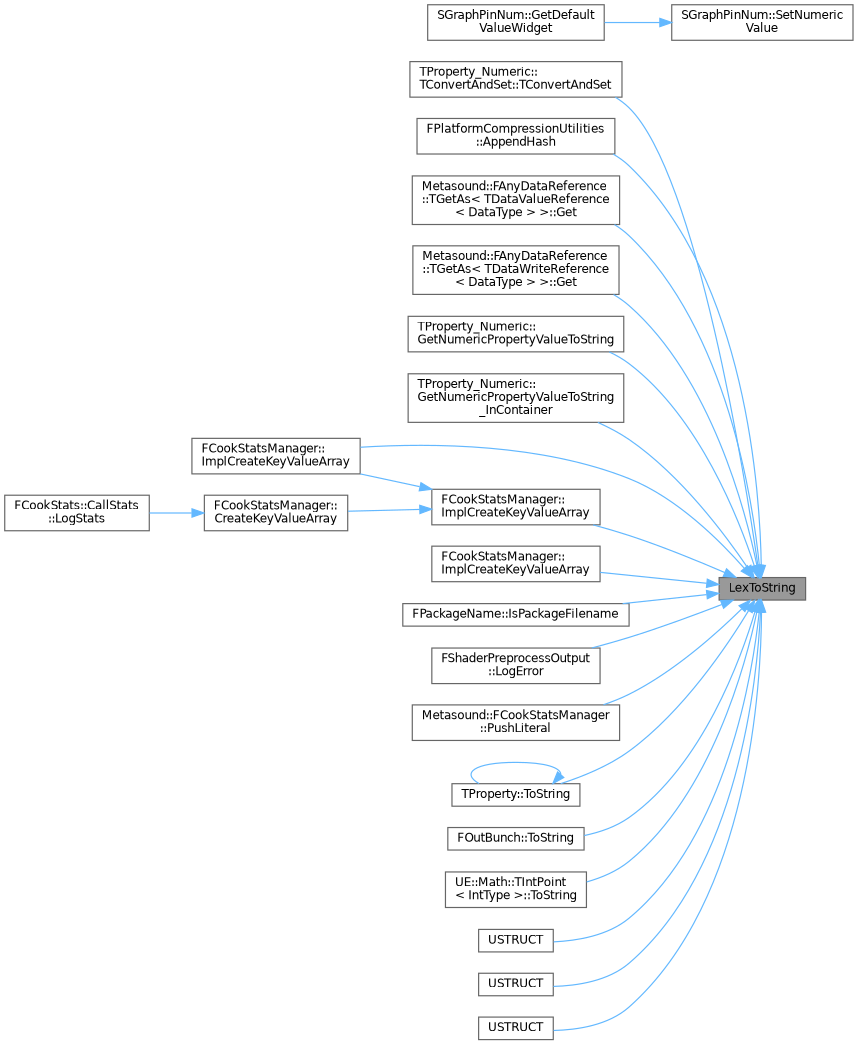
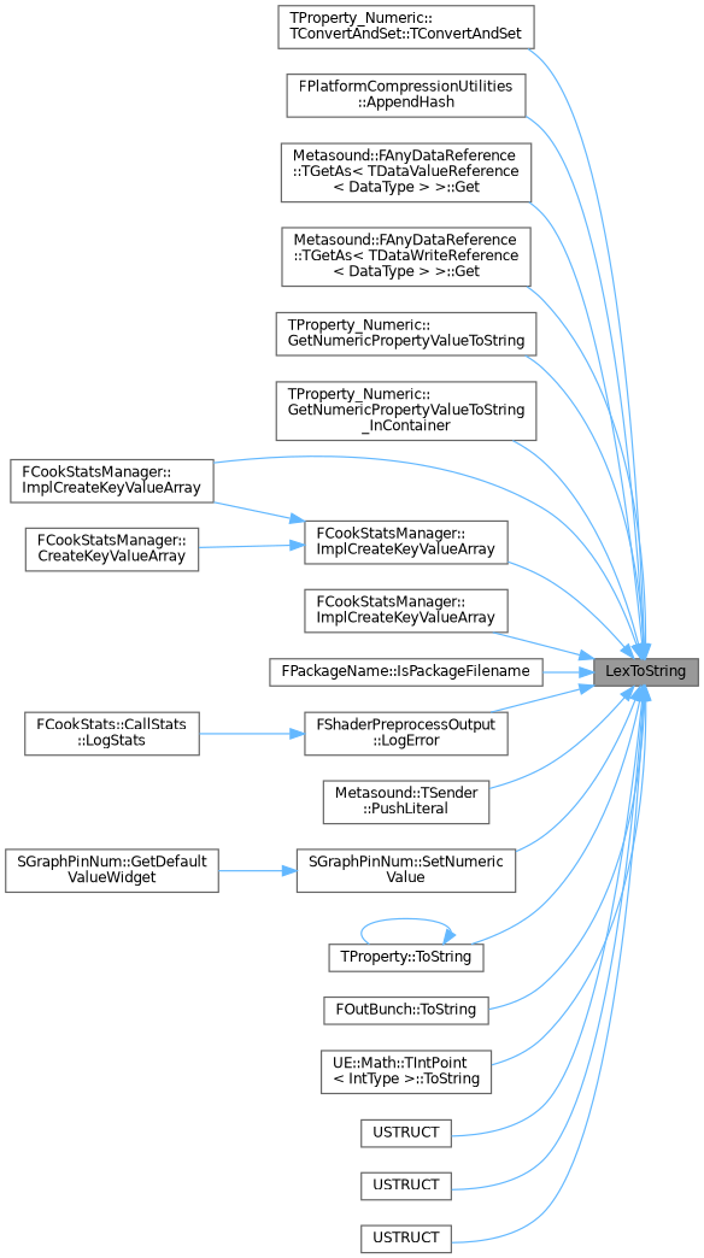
  digraph {
    fontname="DejaVu Sans"
    rankdir=RL
    node [color=grey40 fillcolor=white fontname="DejaVu Sans" fontsize=10 shape=box style=filled]
    edge [color=steelblue1 dir=back fontname="DejaVu Sans" fontsize=10 labelfontname=Helvetica labelfontsize=10 style=solid]
    n1 [color=gray40 fillcolor=grey60 fontcolor=black height=0.2 label=LexToString width=0.4]
    n2 [height=0.2 label="TProperty_Numeric::\lTConvertAndSet::TConvertAndSet" width=0.4]
    n3 [height=0.2 label="FPlatformCompressionUtilities\l::AppendHash" width=0.4]
    n4 [height=0.2 label="Metasound::FAnyDataReference\l::TGetAs\< TDataValueReference\l\< DataType \> \>::Get" width=0.4]
    n5 [height=0.2 label="Metasound::FAnyDataReference\l::TGetAs\< TDataWriteReference\l\< DataType \> \>::Get" width=0.4]
    n6 [height=0.2 label="TProperty_Numeric::\lGetNumericPropertyValueToString" width=0.4]
    n7 [height=0.2 label="TProperty_Numeric::\lGetNumericPropertyValueToString\l_InContainer" width=0.4]
    n8 [height=0.2 label="FCookStatsManager::\lImplCreateKeyValueArray" width=0.4]
    n9 [height=0.2 label="FCookStatsManager::\lImplCreateKeyValueArray" width=0.4]
    n10 [height=0.2 label="FCookStatsManager::\lImplCreateKeyValueArray" width=0.4]
    n11 [height=0.2 label="FPackageName::IsPackageFilename" width=0.4]
    n12 [height=0.2 label="FShaderPreprocessOutput\l::LogError" width=0.4]
-   n13 [height=0.2 label="Metasound::FCookStatsManager\l::PushLiteral" width=0.4]
+   n13 [height=0.2 label="Metasound::TSender\l::PushLiteral" width=0.4]
    n14 [height=0.2 label="SGraphPinNum::SetNumeric\lValue" width=0.4]
    n15 [height=0.2 label="TProperty::ToString" width=0.4]
    n16 [height=0.2 label="FOutBunch::ToString" width=0.4]
    n17 [height=0.2 label="UE::Math::TIntPoint\l\< IntType \>::ToString" width=0.4]
    n18 [height=0.2 label=USTRUCT width=0.4]
    n19 [height=0.2 label=USTRUCT width=0.4]
    n20 [height=0.2 label=USTRUCT width=0.4]
    n21 [height=0.2 label="FCookStatsManager::\lCreateKeyValueArray" width=0.4]
    n22 [height=0.2 label="SGraphPinNum::GetDefault\lValueWidget" width=0.4]
    n23 [height=0.2 label="FCookStats::CallStats\l::LogStats" width=0.4]
    n1 -> n2
    n1 -> n3
    n1 -> n4
    n1 -> n5
    n1 -> n6
    n1 -> n7
    n1 -> n8
    n1 -> n9
    n1 -> n10
    n1 -> n11
    n1 -> n12
    n1 -> n13
+   n1 -> n14
    n1 -> n15
    n1 -> n16
    n1 -> n17
    n1 -> n18
    n1 -> n19
    n1 -> n20
    n8 -> n9
    n8 -> n21
    n14 -> n22
    n15 -> n15
-   n21 -> n23
+   n12 -> n23
  }
